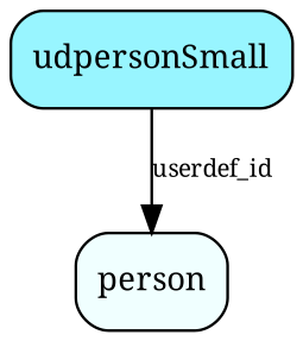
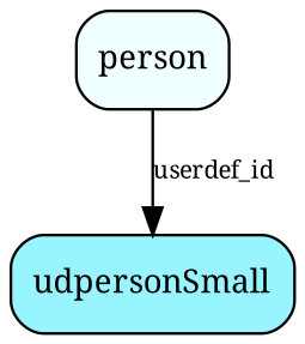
  digraph {
    fontname="Noto Serif"
    node [fontname="Noto Serif" fontsize=12 shape=box style="rounded, filled"]
    udpersonSmall [fillcolor=cadetblue1]
    person [fillcolor=azure1]
-   udpersonSmall -> person [fontname="Noto Serif" fontsize=9 label=userdef_id]
+   person -> udpersonSmall [fontname="Noto Serif" fontsize=9 label=userdef_id]
  }
